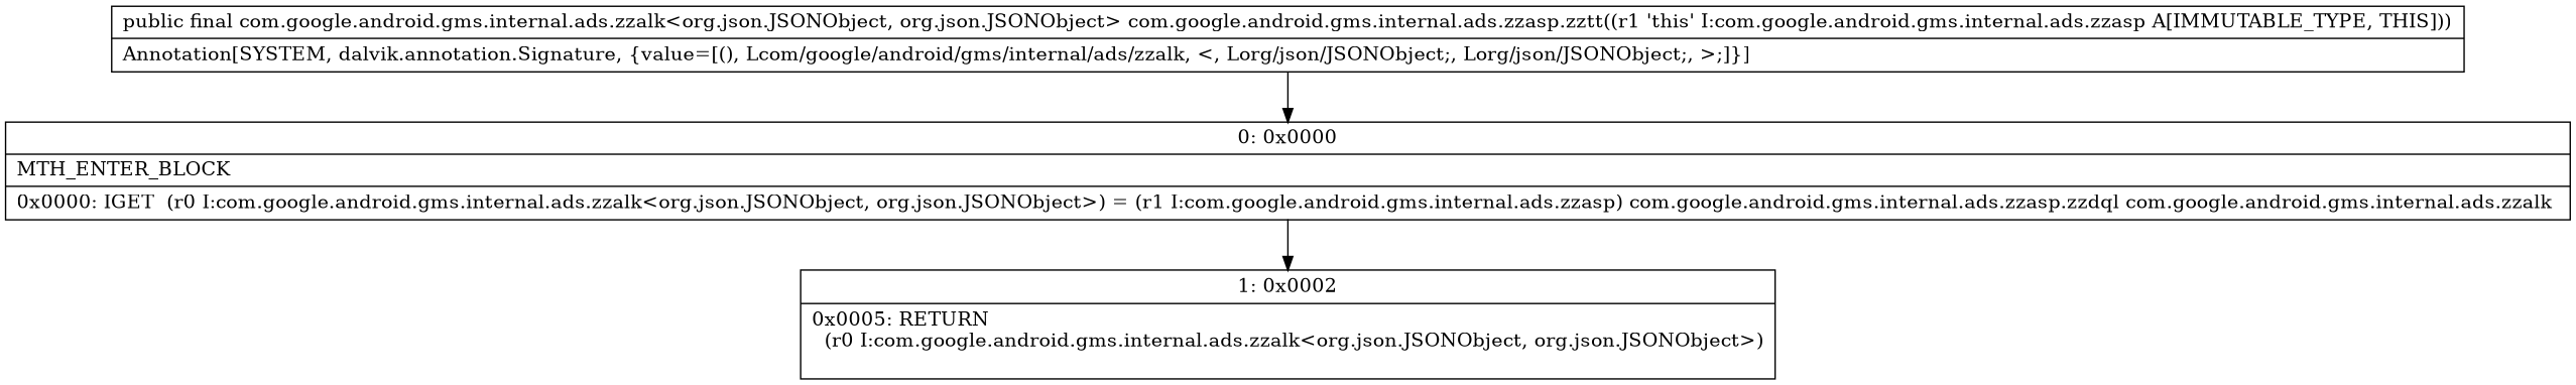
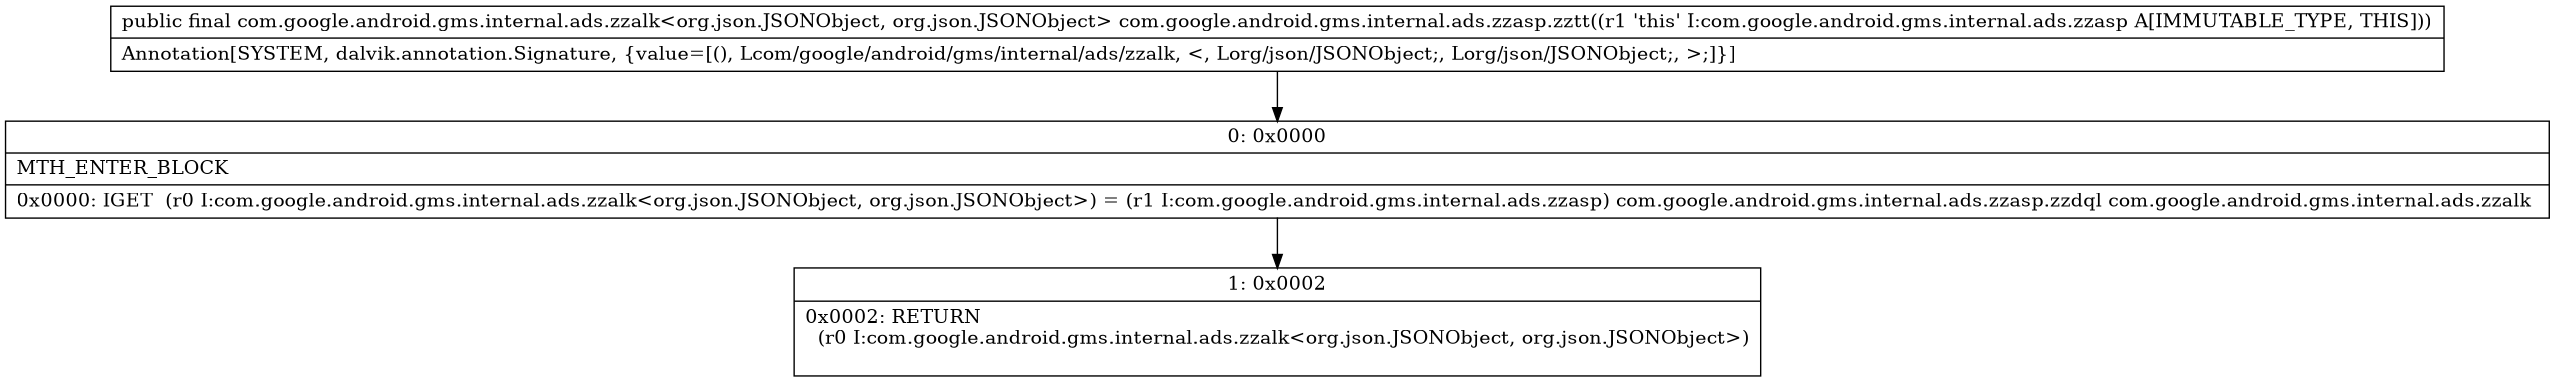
  digraph {
    node [shape=record]
    n1 [label="{0\:\ 0x0000|MTH_ENTER_BLOCK\l|0x0000: IGET  (r0 I:com.google.android.gms.internal.ads.zzalk\<org.json.JSONObject, org.json.JSONObject\>) = (r1 I:com.google.android.gms.internal.ads.zzasp) com.google.android.gms.internal.ads.zzasp.zzdql com.google.android.gms.internal.ads.zzalk \l}"]
-   n2 [label="{1\:\ 0x0002|0x0005: RETURN  \l  (r0 I:com.google.android.gms.internal.ads.zzalk\<org.json.JSONObject, org.json.JSONObject\>)\l \l}"]
+   n2 [label="{1\:\ 0x0002|0x0002: RETURN  \l  (r0 I:com.google.android.gms.internal.ads.zzalk\<org.json.JSONObject, org.json.JSONObject\>)\l \l}"]
    n3 [label="{public final com.google.android.gms.internal.ads.zzalk\<org.json.JSONObject, org.json.JSONObject\> com.google.android.gms.internal.ads.zzasp.zztt((r1 'this' I:com.google.android.gms.internal.ads.zzasp A[IMMUTABLE_TYPE, THIS]))  | Annotation[SYSTEM, dalvik.annotation.Signature, \{value=[(), Lcom\/google\/android\/gms\/internal\/ads\/zzalk, \<, Lorg\/json\/JSONObject;, Lorg\/json\/JSONObject;, \>;]\}]\l}"]
    n1 -> n2
    n3 -> n1
  }
